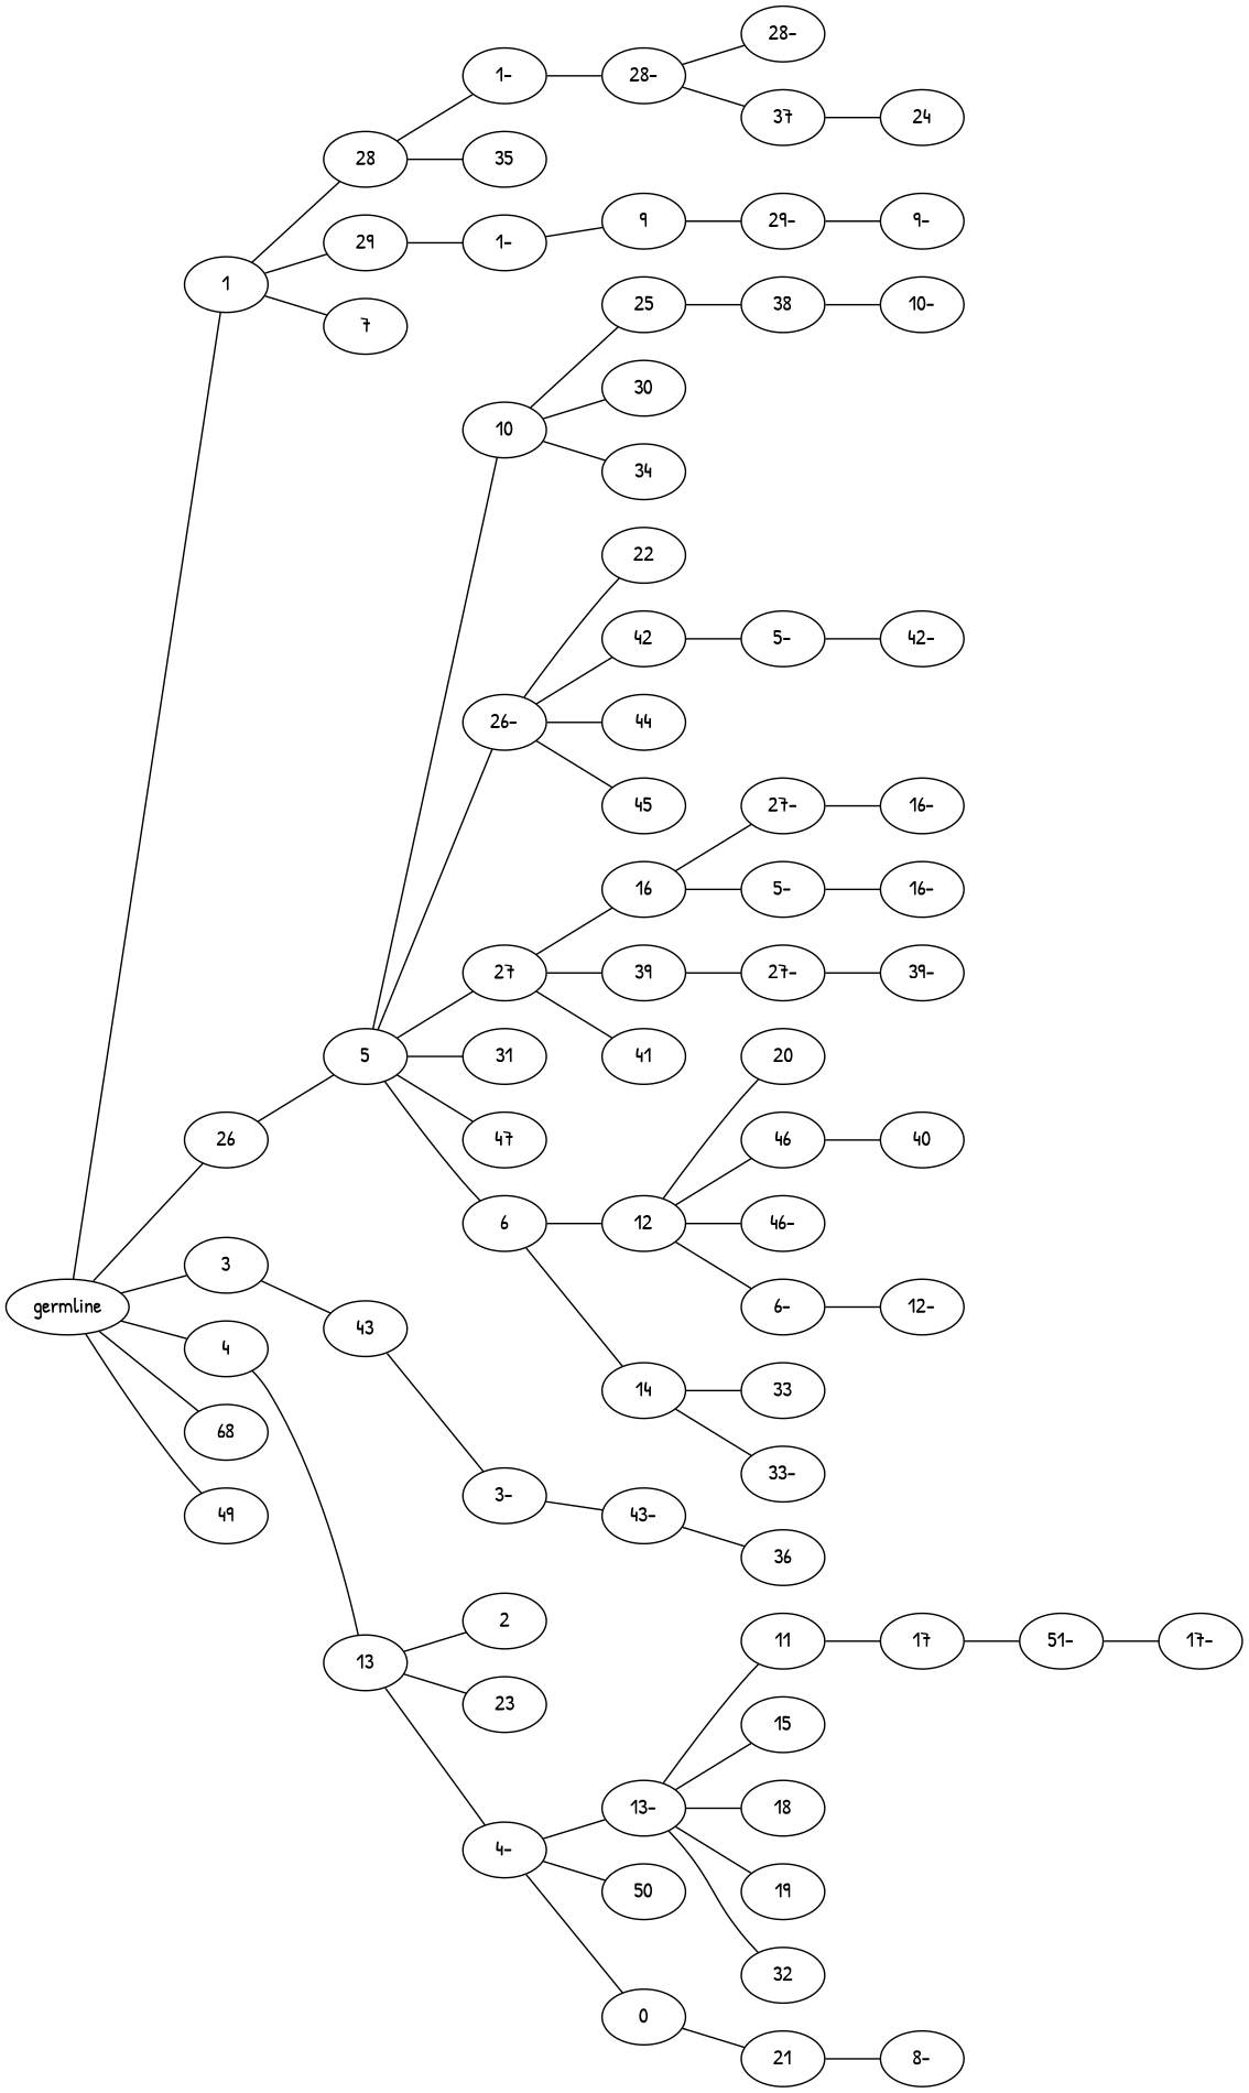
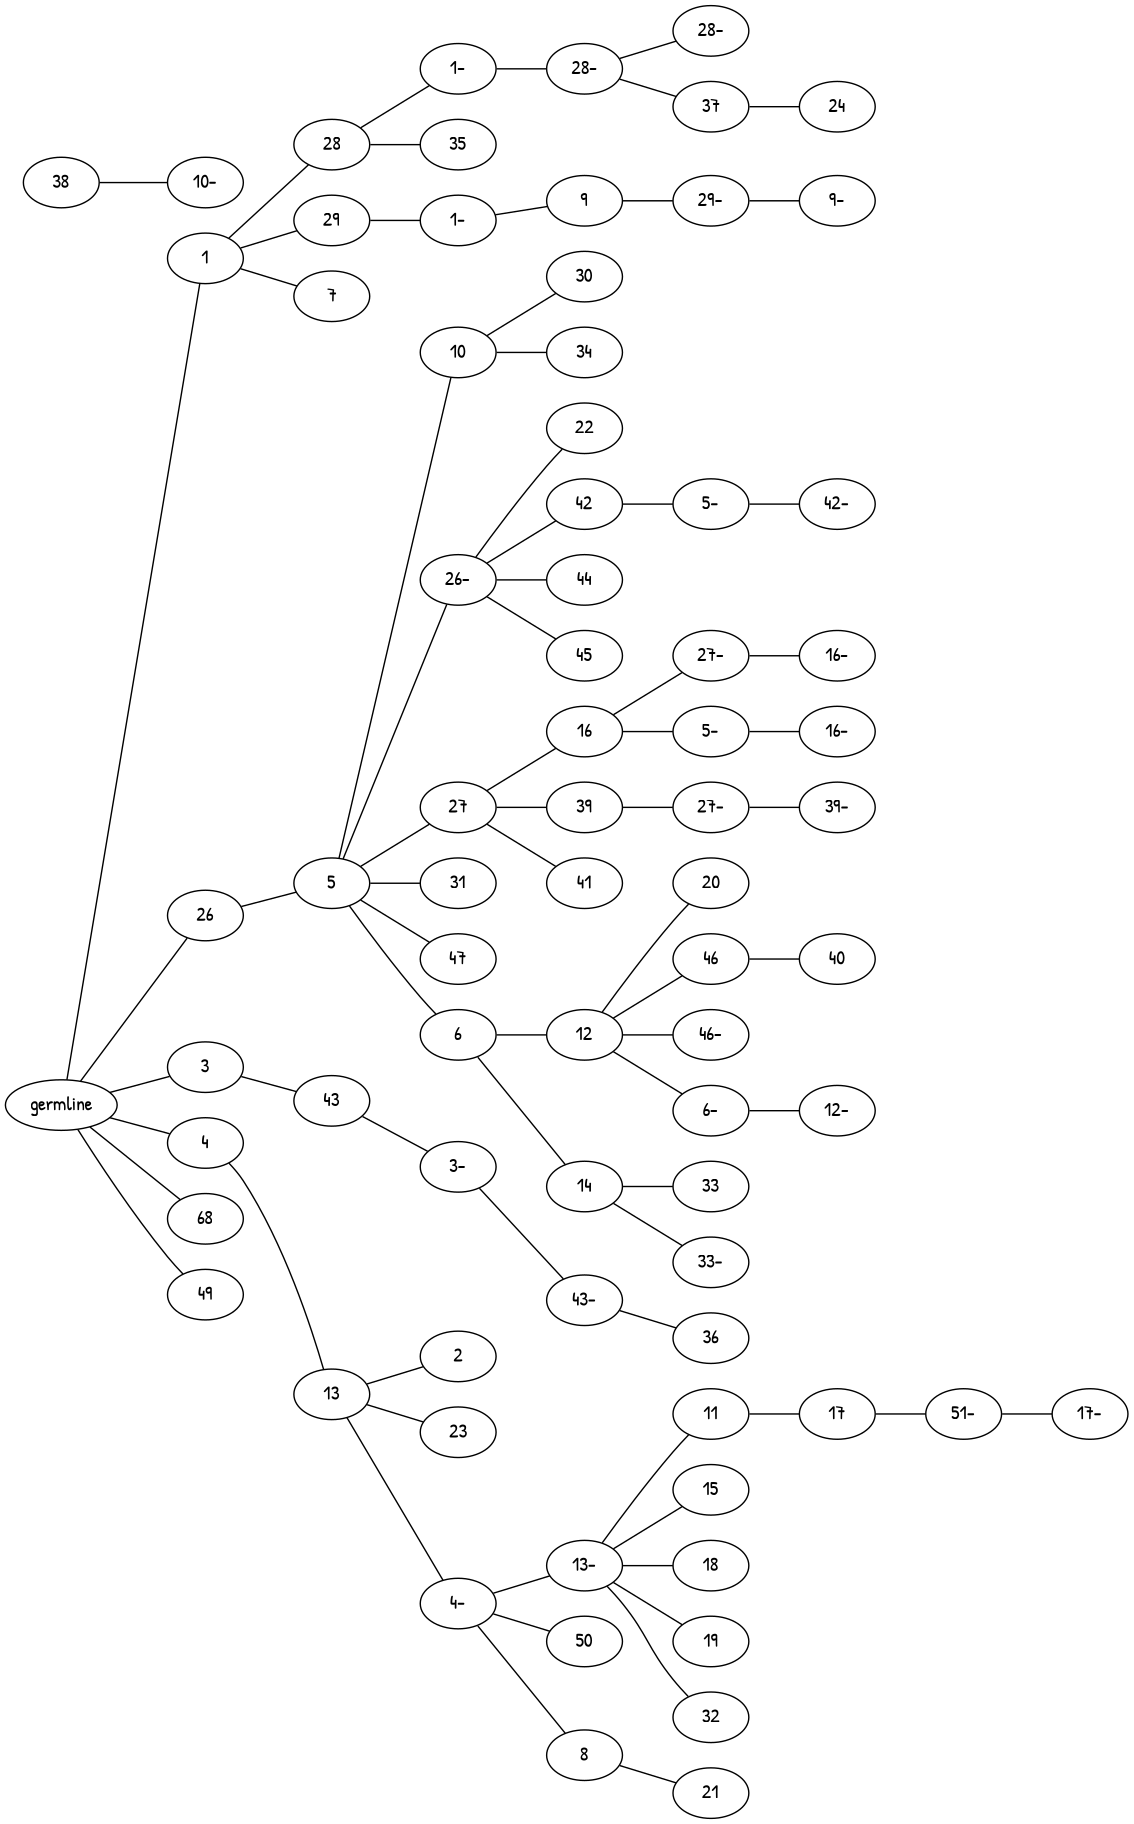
  graph {
    fontname="Patrick Hand"
    rankdir=LR
    node [fontname="Patrick Hand"]
    edge [fontname="Patrick Hand"]
    n1 [label=germline]
    n2 [label=1]
    n3 [label=26]
    n4 [label=3]
    n5 [label=4]
    n6 [label=68]
    n7 [label=49]
    n8 [label=28]
    n9 [label=29]
    n10 [label=7]
    n11 [label=5]
    n12 [label=43]
    n13 [label=13]
    n14 [label="1-"]
    n15 [label=35]
    n16 [label="1-"]
    n17 [label="28-"]
    n18 [label="28-"]
    n19 [label=37]
    n20 [label=24]
    n21 [label=9]
    n22 [label="29-"]
    n23 [label="9-"]
    n24 [label=10]
    n25 [label="26-"]
    n26 [label=27]
    n27 [label=31]
    n28 [label=47]
    n29 [label=6]
-   n30 [label=25]
    n31 [label=30]
    n32 [label=34]
    n33 [label=22]
    n34 [label=42]
    n35 [label=44]
    n36 [label=45]
    n37 [label=16]
    n38 [label=39]
    n39 [label=41]
    n40 [label=12]
    n41 [label=14]
    n42 [label=38]
    n43 [label="10-"]
    n44 [label="5-"]
    n45 [label="42-"]
    n46 [label="27-"]
    n47 [label="5-"]
    n48 [label="27-"]
    n49 [label="16-"]
    n50 [label="16-"]
    n51 [label="39-"]
    n52 [label=20]
    n53 [label=46]
    n54 [label="46-"]
    n55 [label="6-"]
    n56 [label=33]
    n57 [label="33-"]
    n58 [label=40]
    n59 [label="12-"]
    n60 [label="3-"]
    n61 [label="43-"]
    n62 [label=36]
    n63 [label=2]
    n64 [label=23]
    n65 [label="4-"]
    n66 [label="13-"]
    n67 [label=50]
-   n68 [label=0]
+   n68 [label=8]
    n69 [label=11]
    n70 [label=15]
    n71 [label=18]
    n72 [label=19]
    n73 [label=32]
    n74 [label=21]
    n75 [label=17]
    n76 [label="51-"]
    n77 [label="17-"]
-   n78 [label="8-"]
    n1 -- n2
    n1 -- n3
    n1 -- n4
    n1 -- n5
    n1 -- n6
    n1 -- n7
    n2 -- n8
    n2 -- n9
    n2 -- n10
    n3 -- n11
    n4 -- n12
    n5 -- n13
    n8 -- n14
    n8 -- n15
    n9 -- n16
    n11 -- n24
    n11 -- n25
    n11 -- n26
    n11 -- n27
    n11 -- n28
    n11 -- n29
    n12 -- n60
    n13 -- n63
    n13 -- n64
    n13 -- n65
    n14 -- n17
    n16 -- n21
    n17 -- n18
    n17 -- n19
    n19 -- n20
    n21 -- n22
    n22 -- n23
-   n24 -- n30
    n24 -- n31
    n24 -- n32
    n25 -- n33
    n25 -- n34
    n25 -- n35
    n25 -- n36
    n26 -- n37
    n26 -- n38
    n26 -- n39
    n29 -- n40
    n29 -- n41
-   n30 -- n42
    n34 -- n44
    n37 -- n46
    n37 -- n47
    n38 -- n48
    n40 -- n52
    n40 -- n53
    n40 -- n54
    n40 -- n55
    n41 -- n56
    n41 -- n57
    n42 -- n43
    n44 -- n45
    n46 -- n49
    n47 -- n50
    n48 -- n51
    n53 -- n58
    n55 -- n59
    n60 -- n61
    n61 -- n62
    n65 -- n66
    n65 -- n67
    n65 -- n68
    n66 -- n69
    n66 -- n70
    n66 -- n71
    n66 -- n72
    n66 -- n73
    n68 -- n74
    n69 -- n75
-   n74 -- n78
    n75 -- n76
    n76 -- n77
  }
